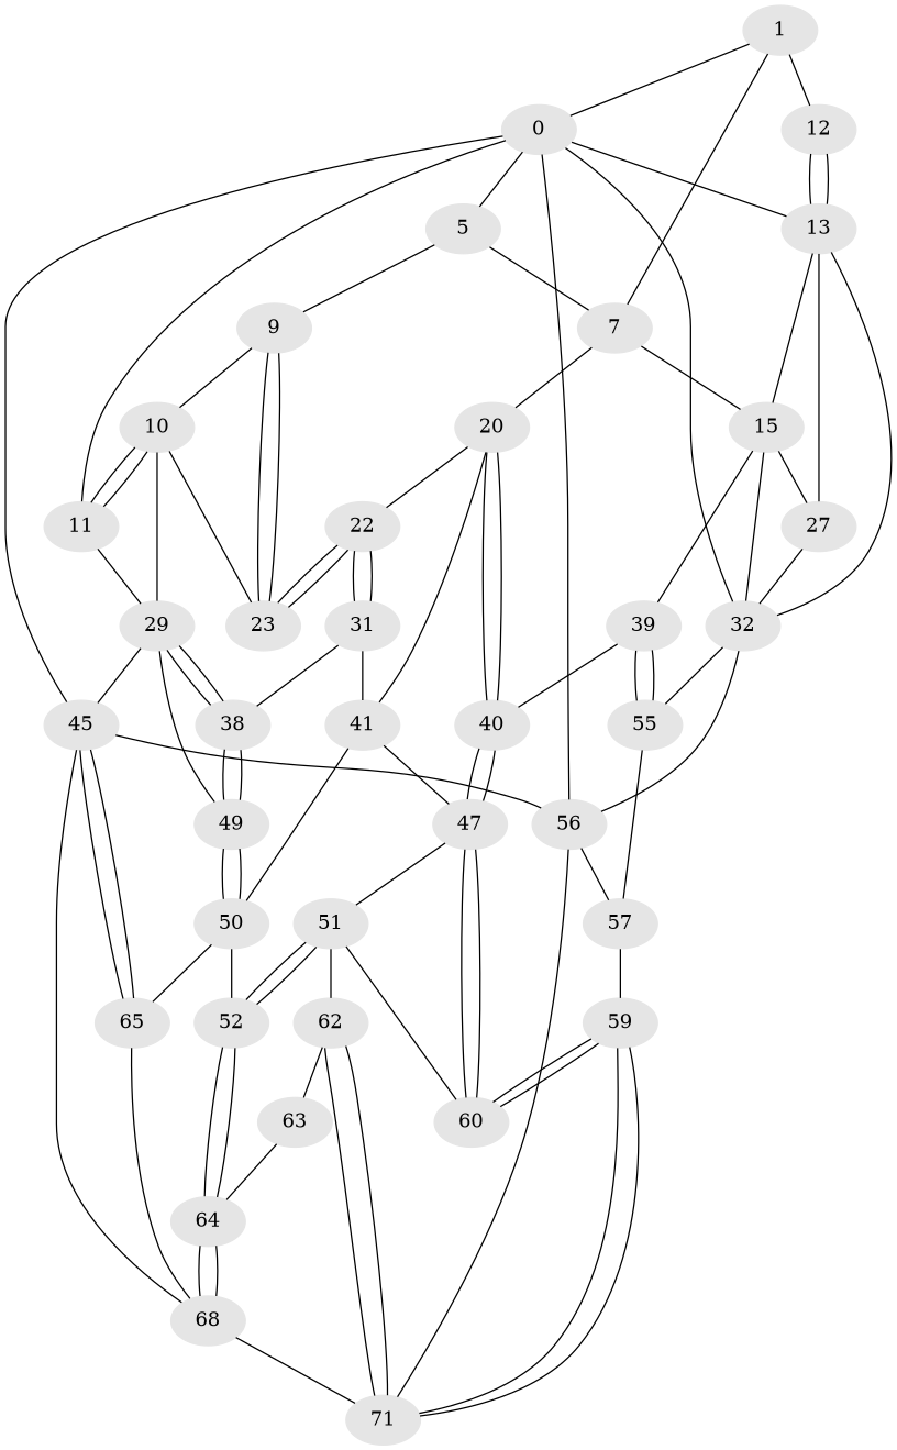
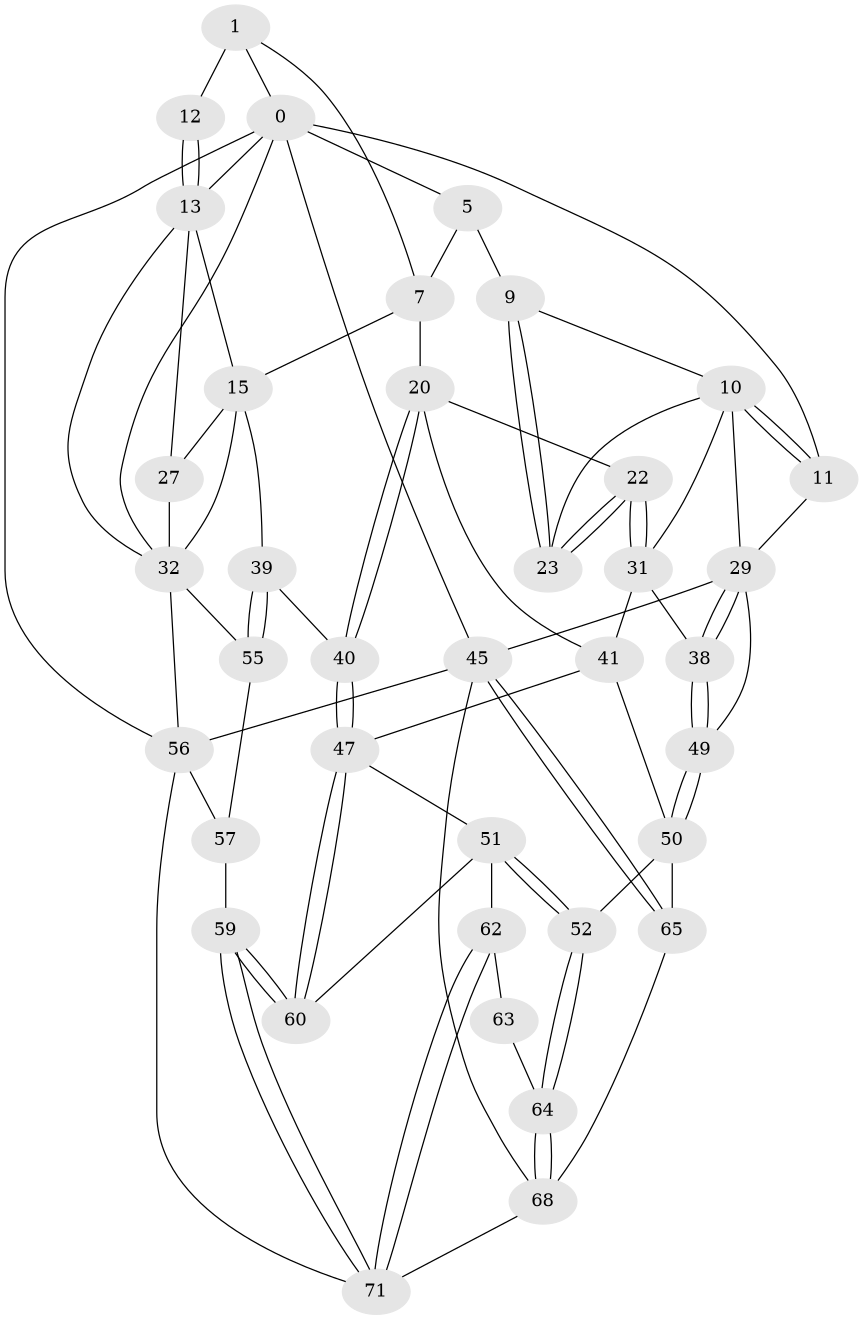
  graph {
    node [color=gray90 style=filled]
    1 [super="+2+6"]
    n2 [label=0 super="+18+4"]
    7 [super="+17"]
    12
    5 [super="+8"]
    11
    13 [super="+19+14"]
    32 [super="+33+34"]
    45 [super="+46"]
    56 [super="+66"]
    15 [super="+16"]
    20 [super="+21"]
    9
    29 [super="+30"]
    27
    55
    65 [super="+70"]
    68 [super="+69"]
    57 [super="+58"]
    71 [super="+72"]
    10 [super="+26"]
    23
    39
    22
    40
    41 [super="+42"]
    31 [super="+36"]
    38
    49
    47 [super="+48"]
    50 [super="+53"]
    51 [super="+61"]
    60
    52
    62
    64
    63
    59
    1 -- n2
    1 -- 7
    1 -- 12 [weight=2]
    n2 -- 5
    n2 -- 11
    n2 -- 13
    n2 -- 32
    n2 -- 45
    n2 -- 56
    7 -- 15
    7 -- 20
    12 -- 13
    12 -- 13
    5 -- 7
    5 -- 9
    11 -- 29
    13 -- 32
    13 -- 15
    13 -- 27
    32 -- 56
    32 -- 55
    45 -- 56
    45 -- 65
    45 -- 65
    45 -- 68
    56 -- 57 [weight=2]
    56 -- 71
    15 -- 32
    15 -- 27
    15 -- 39
    20 -- 22
    20 -- 40
    20 -- 40
    20 -- 41
    9 -- 10
    9 -- 23
    9 -- 23
    29 -- 45
    29 -- 38
    29 -- 38
    29 -- 49
    27 -- 32
    55 -- 57
    65 -- 68 [weight=2]
    68 -- 71 [weight=2]
    57 -- 59
    10 -- 11
    10 -- 11
    10 -- 29
    10 -- 23
+   10 -- 31
    39 -- 55
    39 -- 55
    39 -- 40
    22 -- 23
    22 -- 23
    22 -- 31
    22 -- 31
    40 -- 47
    40 -- 47
    41 -- 47
    41 -- 50
    31 -- 41 [weight=2]
    31 -- 38
    38 -- 49
    38 -- 49
    49 -- 50
    49 -- 50
    47 -- 51
    47 -- 60
    47 -- 60
    50 -- 65
    50 -- 52
    51 -- 60
    51 -- 52
    51 -- 52
    51 -- 62
    52 -- 64
    52 -- 64
    62 -- 71
    62 -- 71
    62 -- 63
    64 -- 68
    64 -- 68
    63 -- 64
    59 -- 71
    59 -- 71
    59 -- 60
    59 -- 60
  }
